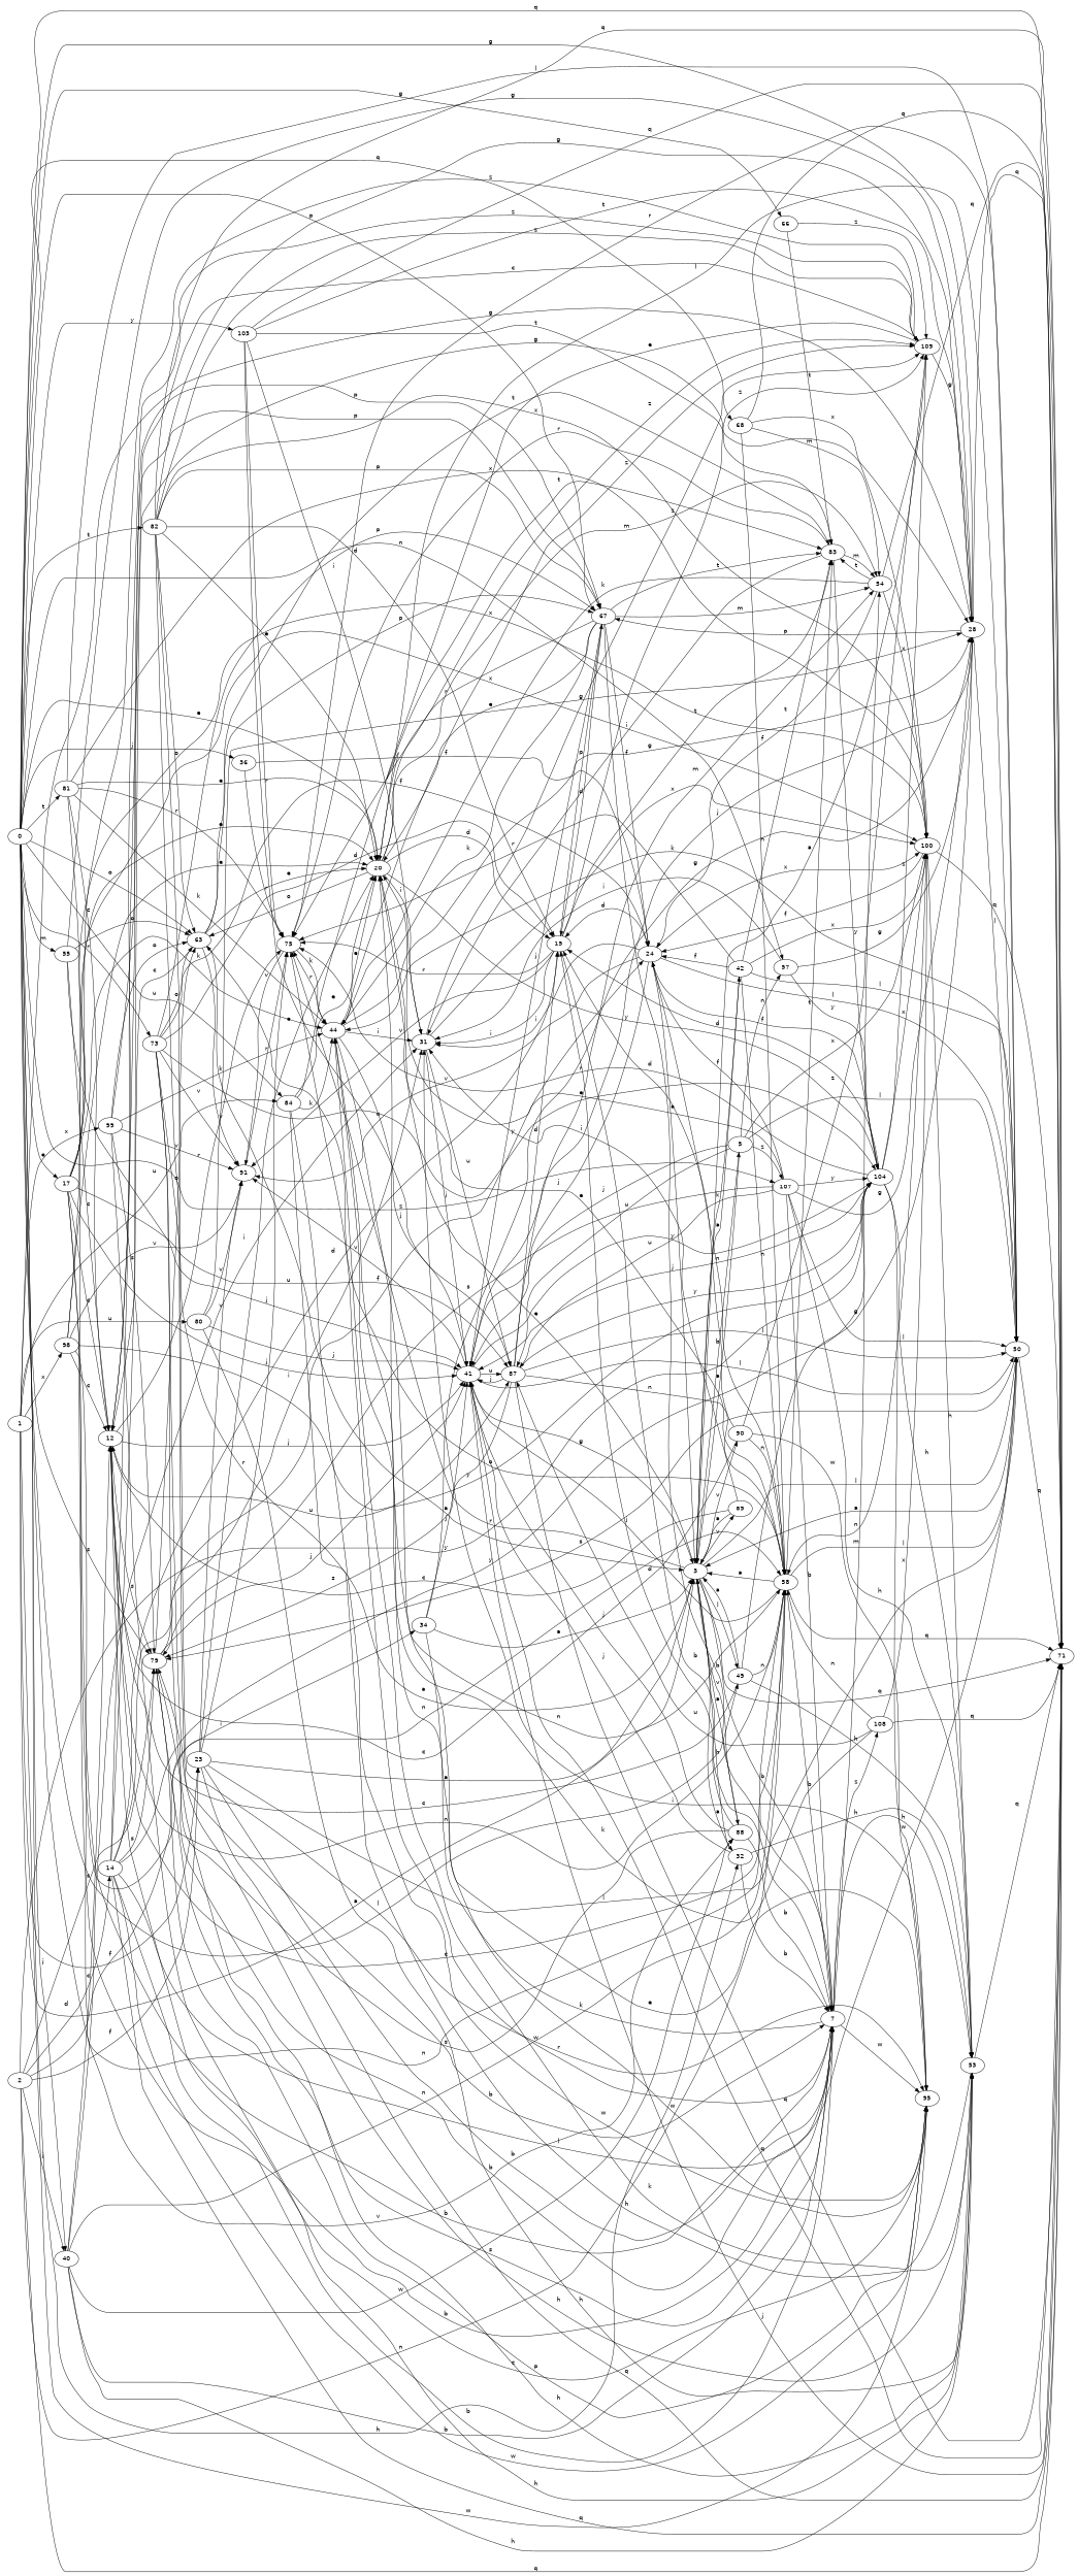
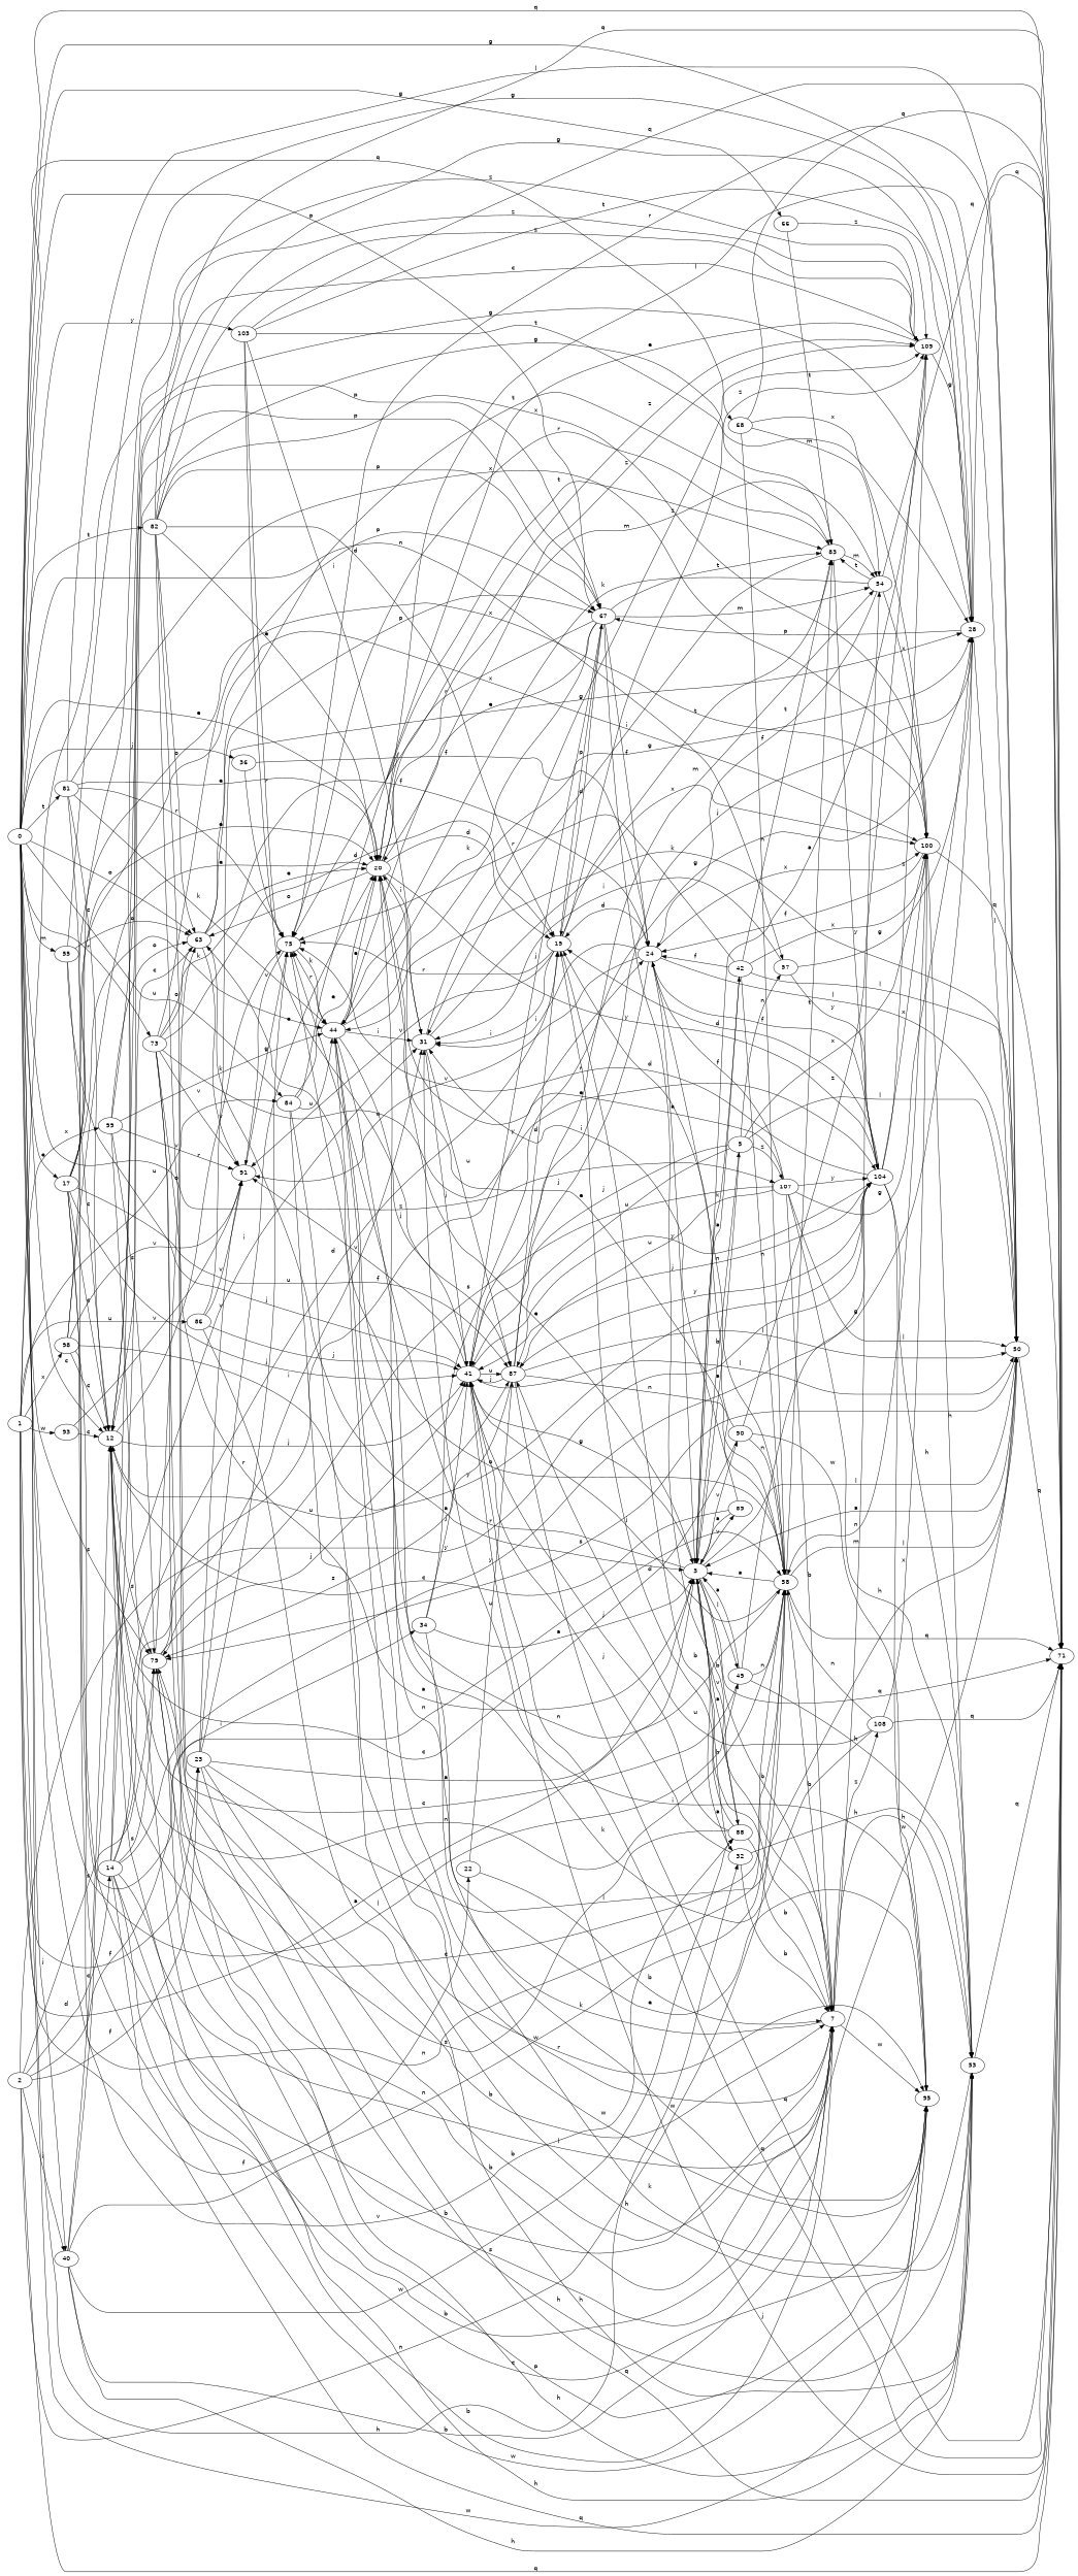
  strict digraph {
    fontname="DejaVu Sans"
    rankdir=LR
    node [fontname="DejaVu Sans"]
    edge [fontname="DejaVu Sans"]
    0
    12
    17
    20
    n5 [label=66]
    28
    32
    n8 [label=36]
    40
    49
    n11 [label=55]
    57
    63
    67
    68
    71
    73
    79
    81
    82
    84
    88
    103
    107
    75
    41
    87
    58
    109
    7
    100
    44
    104
    50
    54
    15
    n37 [label=31]
    83
    3
    n40 [label=53]
    24
    91
    95
    1
+   22
    23
-   86 [label=80]
+   86
+   93
    98
    99
    5
    42
    89
    90
    2
    14
    34
    108
+   0 -> 12 [label=c]
    0 -> 17 [label=e]
    0 -> 20 [label=e]
    0 -> n5 [label=g]
    0 -> 28 [label=g]
    0 -> 32 [label=h]
    0 -> n8 [label=j]
    0 -> 40 [label=j]
    0 -> 49 [label=l]
    0 -> n11 [label=m]
    0 -> 57 [label=n]
    0 -> 63 [label=o]
    0 -> 67 [label=p]
    0 -> 68 [label=q]
    0 -> 71 [label=q]
    0 -> 73 [label=r]
    0 -> 79 [label=s]
    0 -> 81 [label=t]
    0 -> 82 [label=t]
    0 -> 84 [label=u]
    0 -> 88 [label=v]
    0 -> 103 [label=y]
    0 -> 107 [label=z]
    12 -> 79 [label=s]
    12 -> 75 [label=r]
    12 -> 41 [label=j]
    12 -> 87 [label=u]
    12 -> 58 [label=n]
    12 -> 109 [label=z]
    17 -> 12 [label=c]
    17 -> 20 [label=e]
    17 -> 41 [label=j]
    17 -> 87 [label=u]
    17 -> 58 [label=n]
    17 -> 109 [label=z]
    17 -> 7 [label=b]
    17 -> 100 [label=x]
    17 -> 44 [label=k]
    20 -> 63 [label=o]
    20 -> 109 [label=z]
    20 -> 104 [label=y]
    20 -> 50 [label=l]
    20 -> 54 [label=m]
    20 -> 15 [label=d]
    20 -> n37 [label=i]
    n5 -> 109 [label=z]
    n5 -> 83 [label=t]
    28 -> 67 [label=p]
    28 -> 71 [label=q]
    28 -> 41 [label=j]
    28 -> 50 [label=l]
    32 -> 41 [label=j]
    32 -> 7 [label=b]
    32 -> 3 [label=a]
    32 -> n40 [label=h]
    n8 -> 75 [label=r]
    n8 -> 24 [label=f]
    40 -> 12 [label=c]
    40 -> 88 [label=w]
    40 -> 58 [label=n]
    40 -> 7 [label=b]
    40 -> n37 [label=i]
    40 -> n40 [label=h]
    49 -> 12 [label=c]
    49 -> 28 [label=g]
    49 -> 58 [label=n]
    49 -> 3 [label=a]
    49 -> n40 [label=h]
    n11 -> 12 [label=c]
    n11 -> 28 [label=g]
    n11 -> 63 [label=o]
    n11 -> 41 [label=j]
    57 -> 28 [label=g]
    57 -> 104 [label=y]
    57 -> n37 [label=i]
    63 -> 12 [label=c]
    63 -> 20 [label=e]
    63 -> 67 [label=p]
    63 -> 83 [label=t]
    63 -> 3 [label=a]
    63 -> 91 [label=v]
    67 -> 20 [label=e]
    67 -> 75 [label=r]
    67 -> 41 [label=j]
    67 -> 7 [label=b]
    67 -> 44 [label=k]
    67 -> 54 [label=m]
    67 -> 15 [label=d]
    67 -> 83 [label=t]
    67 -> 24 [label=f]
    68 -> 71 [label=q]
    68 -> 58 [label=n]
    68 -> 100 [label=x]
    68 -> 54 [label=m]
    71 -> 41 [label=j]
    73 -> 63 [label=o]
    73 -> 67 [label=p]
    73 -> 7 [label=b]
    73 -> 104 [label=y]
    73 -> 15 [label=d]
    73 -> 3 [label=a]
    73 -> n40 [label=h]
    73 -> 24 [label=f]
    73 -> 91 [label=v]
    79 -> 63 [label=o]
    79 -> 41 [label=j]
    79 -> 7 [label=b]
    79 -> n37 [label=i]
    79 -> 95 [label=p]
    81 -> 12 [label=c]
    81 -> 20 [label=e]
    81 -> 75 [label=r]
    81 -> 7 [label=b]
    81 -> 100 [label=x]
    81 -> 44 [label=k]
    81 -> 50 [label=l]
    82 -> 20 [label=e]
    82 -> 28 [label=g]
    82 -> 63 [label=o]
    82 -> 67 [label=p]
    82 -> 71 [label=q]
    82 -> 109 [label=z]
    82 -> 100 [label=x]
    82 -> 15 [label=d]
    82 -> n40 [label=h]
    82 -> 95 [label=w]
    84 -> 20 [label=e]
-   84 -> 44 [label=k]
+   84 -> 44 [label=u]
    84 -> 83 [label=t]
    84 -> n40 [label=h]
    84 -> 95 [label=w]
    88 -> 79 [label=s]
    88 -> 41 [label=j]
    88 -> 7 [label=b]
    88 -> 15 [label=d]
    88 -> 3 [label=a]
    103 -> 28 [label=t]
    103 -> 71 [label=q]
    103 -> 75 [label=r]
    103 -> 87 [label=u]
    103 -> n37 [label=i]
    103 -> 83 [label=t]
    107 -> 20 [label=e]
    107 -> 28 [label=g]
    107 -> 79 [label=s]
    107 -> 87 [label=u]
    107 -> 7 [label=b]
    107 -> 104 [label=y]
    107 -> 50 [label=l]
    107 -> n40 [label=h]
    107 -> 24 [label=f]
    75 -> 44 [label=k]
    75 -> 91 [label=v]
    41 -> 71 [label=q]
    41 -> 87 [label=u]
    41 -> 104 [label=y]
    41 -> 50 [label=l]
    41 -> 3 [label=g]
    41 -> 91 [label=v]
    87 -> 71 [label=q]
    87 -> 79 [label=s]
    87 -> 41 [label=j]
    87 -> 58 [label=n]
    87 -> 104 [label=y]
    87 -> 50 [label=l]
    87 -> 54 [label=m]
    87 -> 15 [label=d]
    58 -> 12 [label=c]
    58 -> 20 [label=e]
    58 -> 63 [label=o]
    58 -> 71 [label=q]
    58 -> 41 [label=j]
    58 -> 7 [label=b]
    58 -> 50 [label=l]
    58 -> 83 [label=t]
    58 -> 3 [label=a]
    109 -> 12 [label=c]
    109 -> 20 [label=e]
    109 -> 28 [label=g]
    109 -> 3 [label=a]
    7 -> 79 [label=s]
    7 -> 75 [label=r]
    7 -> 44 [label=k]
    7 -> 54 [label=m]
    7 -> n40 [label=h]
    7 -> 95 [label=w]
    7 -> 108 [label=z]
    100 -> 71 [label=q]
    100 -> 58 [label=n]
    100 -> n40 [label=h]
    100 -> 24 [label=f]
    44 -> 20 [label=e]
    44 -> 28 [label=g]
    44 -> 75 [label=r]
    44 -> 41 [label=j]
    44 -> 58 [label=n]
    44 -> 109 [label=z]
    44 -> n37 [label=i]
    104 -> 75 [label=r]
    104 -> 41 [label=j]
    104 -> 109 [label=z]
    104 -> 100 [label=x]
    104 -> 15 [label=d]
    104 -> n40 [label=h]
    104 -> 24 [label=f]
    104 -> 95 [label=w]
    50 -> 71 [label=q]
    50 -> 79 [label=s]
    50 -> 75 [label=r]
    50 -> 44 [label=k]
    50 -> 3 [label=a]
    54 -> 71 [label=q]
    54 -> 100 [label=x]
    54 -> 44 [label=k]
    54 -> 83 [label=t]
    54 -> 24 [label=f]
    15 -> 67 [label=p]
    15 -> 75 [label=r]
    15 -> 109 [label=z]
    15 -> 7 [label=b]
    15 -> n37 [label=i]
    15 -> 83 [label=t]
    15 -> 91 [label=v]
    n37 -> 41 [label=j]
    n37 -> 87 [label=u]
    n37 -> 109 [label=z]
    n37 -> 100 [label=x]
    83 -> 75 [label=r]
    83 -> 104 [label=y]
    83 -> 54 [label=m]
    83 -> n37 [label=i]
    3 -> 20 [label=e]
    3 -> 32 [label=h]
    3 -> 49 [label=l]
    3 -> 71 [label=q]
    3 -> 88 [label=v]
    3 -> 75 [label=r]
    3 -> 7 [label=b]
    3 -> 50 [label=l]
    3 -> 5 [label=b]
    3 -> 42 [label=k]
    3 -> 89 [label=v]
    3 -> 90 [label=v]
    n40 -> 71 [label=q]
    n40 -> 44 [label=k]
    24 -> 41 [label=j]
    24 -> 58 [label=n]
    24 -> 100 [label=x]
    24 -> 50 [label=l]
    24 -> 15 [label=d]
    24 -> n37 [label=i]
    24 -> 3 [label=a]
    24 -> 91 [label=v]
-   91 -> 75 [label=r]
+   91 -> 75 [label=g]
    95 -> 12 [label=c]
    95 -> 20 [label=e]
    95 -> n37 [label=i]
    1 -> 28 [label=g]
    1 -> 84 [label=u]
    1 -> 3 [label=a]
    1 -> 95 [label=w]
+   1 -> 22 [label=f]
    1 -> 23 [label=f]
    1 -> 86 [label=u]
+   1 -> 93 [label=w]
    1 -> 98 [label=x]
    1 -> 99 [label=x]
+   22 -> 87 [label=u]
+   22 -> 7 [label=b]
    23 -> 20 [label=e]
    23 -> 71 [label=q]
    23 -> 75 [label=r]
    23 -> 7 [label=b]
    23 -> 50 [label=l]
    23 -> 3 [label=a]
    23 -> 91 [label=v]
    86 -> 28 [label=g]
    86 -> 41 [label=j]
    86 -> n40 [label=h]
    86 -> 91 [label=v]
+   93 -> 12 [label=c]
+   93 -> 91 [label=v]
    98 -> 12 [label=c]
    98 -> 20 [label=e]
    98 -> 58 [label=n]
    98 -> 100 [label=x]
    98 -> 104 [label=y]
    98 -> 91 [label=v]
    99 -> 63 [label=o]
    99 -> 67 [label=p]
    99 -> 79 [label=s]
    99 -> 44 [label=k]
    99 -> n40 [label=h]
    99 -> 91 [label=v]
    5 -> 57 [label=n]
    5 -> 107 [label=z]
    5 -> 41 [label=j]
    5 -> 87 [label=u]
    5 -> 100 [label=x]
    5 -> 50 [label=l]
    5 -> 3 [label=a]
    42 -> 75 [label=r]
    42 -> 58 [label=n]
    42 -> 100 [label=x]
    42 -> 50 [label=l]
    42 -> 83 [label=t]
    42 -> 3 [label=a]
    42 -> 24 [label=f]
    89 -> 12 [label=c]
    89 -> n37 [label=i]
    89 -> 3 [label=a]
    90 -> 12 [label=c]
    90 -> 58 [label=n]
    90 -> 109 [label=z]
    90 -> 15 [label=d]
    90 -> 95 [label=w]
    2 -> 40 [label=j]
    2 -> 71 [label=q]
    2 -> 79 [label=s]
    2 -> 58 [label=n]
    2 -> 104 [label=y]
    2 -> 23 [label=f]
    2 -> 14 [label=d]
    2 -> 34 [label=i]
    14 -> 28 [label=g]
    14 -> 67 [label=p]
    14 -> 71 [label=q]
    14 -> 79 [label=s]
    14 -> 7 [label=b]
    14 -> 104 [label=y]
    14 -> 50 [label=l]
    14 -> 15 [label=d]
    14 -> 24 [label=f]
    14 -> 95 [label=w]
    34 -> 28 [label=g]
    34 -> 41 [label=j]
    34 -> 3 [label=a]
    34 -> 95 [label=w]
    108 -> 71 [label=q]
    108 -> 87 [label=u]
    108 -> 58 [label=n]
    108 -> 100 [label=x]
    108 -> 44 [label=k]
  }
